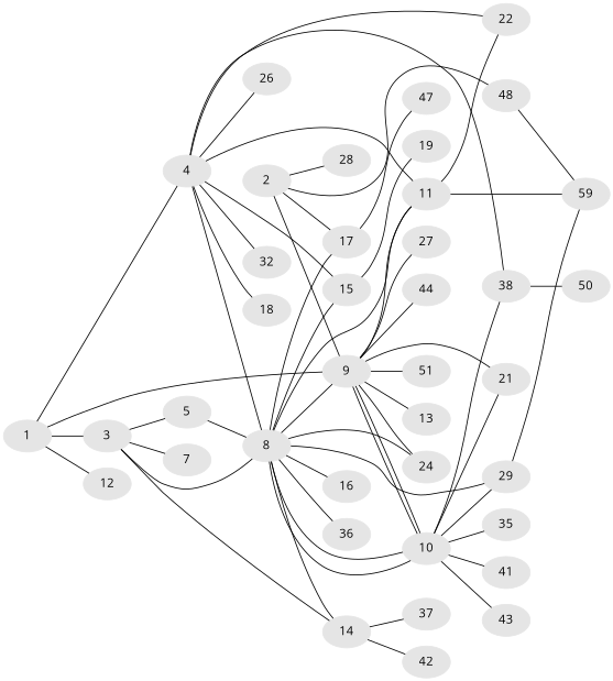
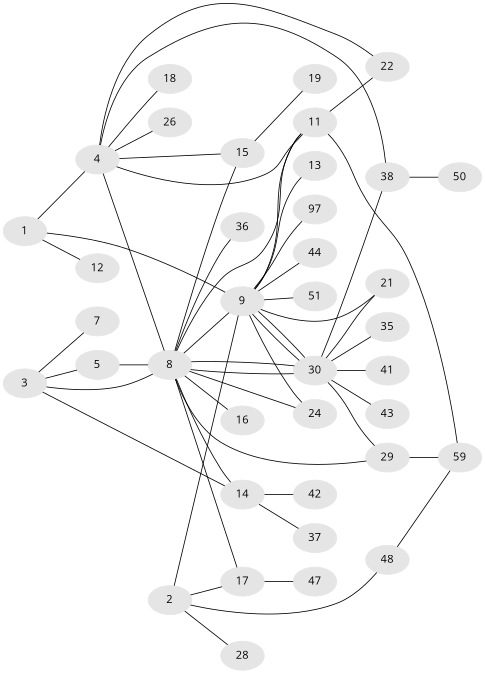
  graph {
    fontname="Open Sans"
    rankdir=LR
    node [color=gray90 fontname="Open Sans" style=filled]
    edge [fontname="Open Sans"]
    1 [super="+33"]
    3 [super="+23"]
    4 [super="+6"]
    9 [super="+39"]
    12
    2 [super="+20"]
    17
    28
    48
    5
    7
    8 [super="+30"]
    14 [super="+42"]
    11 [super="+45"]
    15
    18
    22
    26
-   32
    38
-   10 [super="+34"]
+   10 [super="+34" label=30]
    24
    13
    21 [super="+46"]
-   27 [super="+49"]
+   27 [super="+49" label=97]
    44
    51
    47
    n29 [label=59 super="+53"]
    29 [super="+31"]
    16
    36
    37
    n34 [label=42]
    19
    50
    35
    41
    43
-   1 -- 3 [weight=3]
    1 -- 4
    1 -- 9
    1 -- 12
    3 -- 5
    3 -- 7
    3 -- 8
    3 -- 14
    4 -- 8
    4 -- 11 [weight=2]
    4 -- 15
    4 -- 18
    4 -- 22
    4 -- 26
-   4 -- 32
    4 -- 38
    9 -- 11
    9 -- 10 [weight=4]
    9 -- 10
    9 -- 24
    9 -- 13
    9 -- 21
    9 -- 27
    9 -- 44 [weight=2]
    9 -- 51
    2 -- 9
    2 -- 17
    2 -- 28
    2 -- 48
    17 -- 47
    48 -- n29
    5 -- 8
    8 -- 9
    8 -- 17
    8 -- 14 [weight=2]
    8 -- 11
    8 -- 15
    8 -- 10
    8 -- 10
    8 -- 24
    8 -- 29
    8 -- 16
    8 -- 36
    14 -- 37
    14 -- n34
    11 -- 22
    11 -- n29
    15 -- 19
    38 -- 50
    10 -- 38
    10 -- 21
    10 -- 29
    10 -- 35
    10 -- 41
    10 -- 43
    29 -- n29
  }
